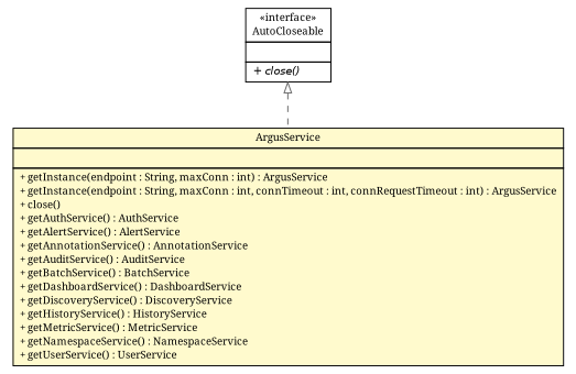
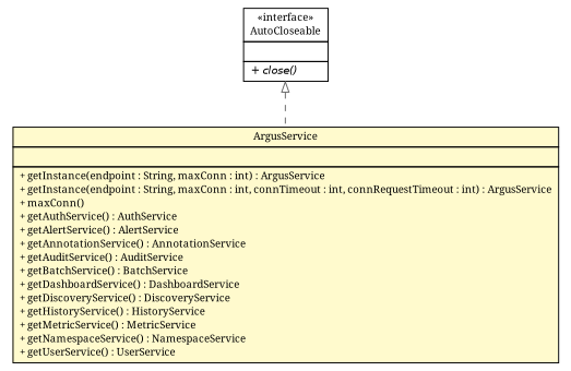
  digraph {
    nodesep=0.25
    ranksep=0.5
    fontname="Noto Serif"
    node [fontcolor=black fontname="Noto Serif" fontsize=10.0 shape=plaintext]
-   n1 [label=<<table title="com.salesforce.dva.argus.sdk.ArgusService" border="0" cellborder="1" cellspacing="0" cellpadding="2" port="p" bgcolor="lemonChiffon" href="./ArgusService.html"> 		<tr><td><table border="0" cellspacing="0" cellpadding="1"> <tr><td align="center" balign="center"> ArgusService </td></tr> 		</table></td></tr> 		<tr><td><table border="0" cellspacing="0" cellpadding="1"> <tr><td align="left" balign="left">  </td></tr> 		</table></td></tr> 		<tr><td><table border="0" cellspacing="0" cellpadding="1"> <tr><td align="left" balign="left"> + getInstance(endpoint : String, maxConn : int) : ArgusService </td></tr> <tr><td align="left" balign="left"> + getInstance(endpoint : String, maxConn : int, connTimeout : int, connRequestTimeout : int) : ArgusService </td></tr> <tr><td align="left" balign="left"> + close() </td></tr> <tr><td align="left" balign="left"> + getAuthService() : AuthService </td></tr> <tr><td align="left" balign="left"> + getAlertService() : AlertService </td></tr> <tr><td align="left" balign="left"> + getAnnotationService() : AnnotationService </td></tr> <tr><td align="left" balign="left"> + getAuditService() : AuditService </td></tr> <tr><td align="left" balign="left"> + getBatchService() : BatchService </td></tr> <tr><td align="left" balign="left"> + getDashboardService() : DashboardService </td></tr> <tr><td align="left" balign="left"> + getDiscoveryService() : DiscoveryService </td></tr> <tr><td align="left" balign="left"> + getHistoryService() : HistoryService </td></tr> <tr><td align="left" balign="left"> + getMetricService() : MetricService </td></tr> <tr><td align="left" balign="left"> + getNamespaceService() : NamespaceService </td></tr> <tr><td align="left" balign="left"> + getUserService() : UserService </td></tr> 		</table></td></tr> 		</table>>]
+   n1 [label=<<table title="com.salesforce.dva.argus.sdk.ArgusService" border="0" cellborder="1" cellspacing="0" cellpadding="2" port="p" bgcolor="lemonChiffon" href="./ArgusService.html"> 		<tr><td><table border="0" cellspacing="0" cellpadding="1"> <tr><td align="center" balign="center"> ArgusService </td></tr> 		</table></td></tr> 		<tr><td><table border="0" cellspacing="0" cellpadding="1"> <tr><td align="left" balign="left">  </td></tr> 		</table></td></tr> 		<tr><td><table border="0" cellspacing="0" cellpadding="1"> <tr><td align="left" balign="left"> + getInstance(endpoint : String, maxConn : int) : ArgusService </td></tr> <tr><td align="left" balign="left"> + getInstance(endpoint : String, maxConn : int, connTimeout : int, connRequestTimeout : int) : ArgusService </td></tr> <tr><td align="left" balign="left"> + maxConn() </td></tr> <tr><td align="left" balign="left"> + getAuthService() : AuthService </td></tr> <tr><td align="left" balign="left"> + getAlertService() : AlertService </td></tr> <tr><td align="left" balign="left"> + getAnnotationService() : AnnotationService </td></tr> <tr><td align="left" balign="left"> + getAuditService() : AuditService </td></tr> <tr><td align="left" balign="left"> + getBatchService() : BatchService </td></tr> <tr><td align="left" balign="left"> + getDashboardService() : DashboardService </td></tr> <tr><td align="left" balign="left"> + getDiscoveryService() : DiscoveryService </td></tr> <tr><td align="left" balign="left"> + getHistoryService() : HistoryService </td></tr> <tr><td align="left" balign="left"> + getMetricService() : MetricService </td></tr> <tr><td align="left" balign="left"> + getNamespaceService() : NamespaceService </td></tr> <tr><td align="left" balign="left"> + getUserService() : UserService </td></tr> 		</table></td></tr> 		</table>>]
    n2 [label=<<table title="java.lang.AutoCloseable" border="0" cellborder="1" cellspacing="0" cellpadding="2" port="p" href="http://java.sun.com/j2se/1.4.2/docs/api/java/lang/AutoCloseable.html"> 		<tr><td><table border="0" cellspacing="0" cellpadding="1"> <tr><td align="center" balign="center"> &#171;interface&#187; </td></tr> <tr><td align="center" balign="center"> AutoCloseable </td></tr> 		</table></td></tr> 		<tr><td><table border="0" cellspacing="0" cellpadding="1"> <tr><td align="left" balign="left">  </td></tr> 		</table></td></tr> 		<tr><td><table border="0" cellspacing="0" cellpadding="1"> <tr><td align="left" balign="left"><font face="Helvetica-Oblique" point-size="10.0"> + close() </font></td></tr> 		</table></td></tr> 		</table>>]
    n2 -> n1 [arrowtail=empty dir=back fontname="Noto Serif" fontsize=10 headport=p labelfontname=Helvetica labelfontsize=10 style=dashed tailport=p color=gray40]
  }
